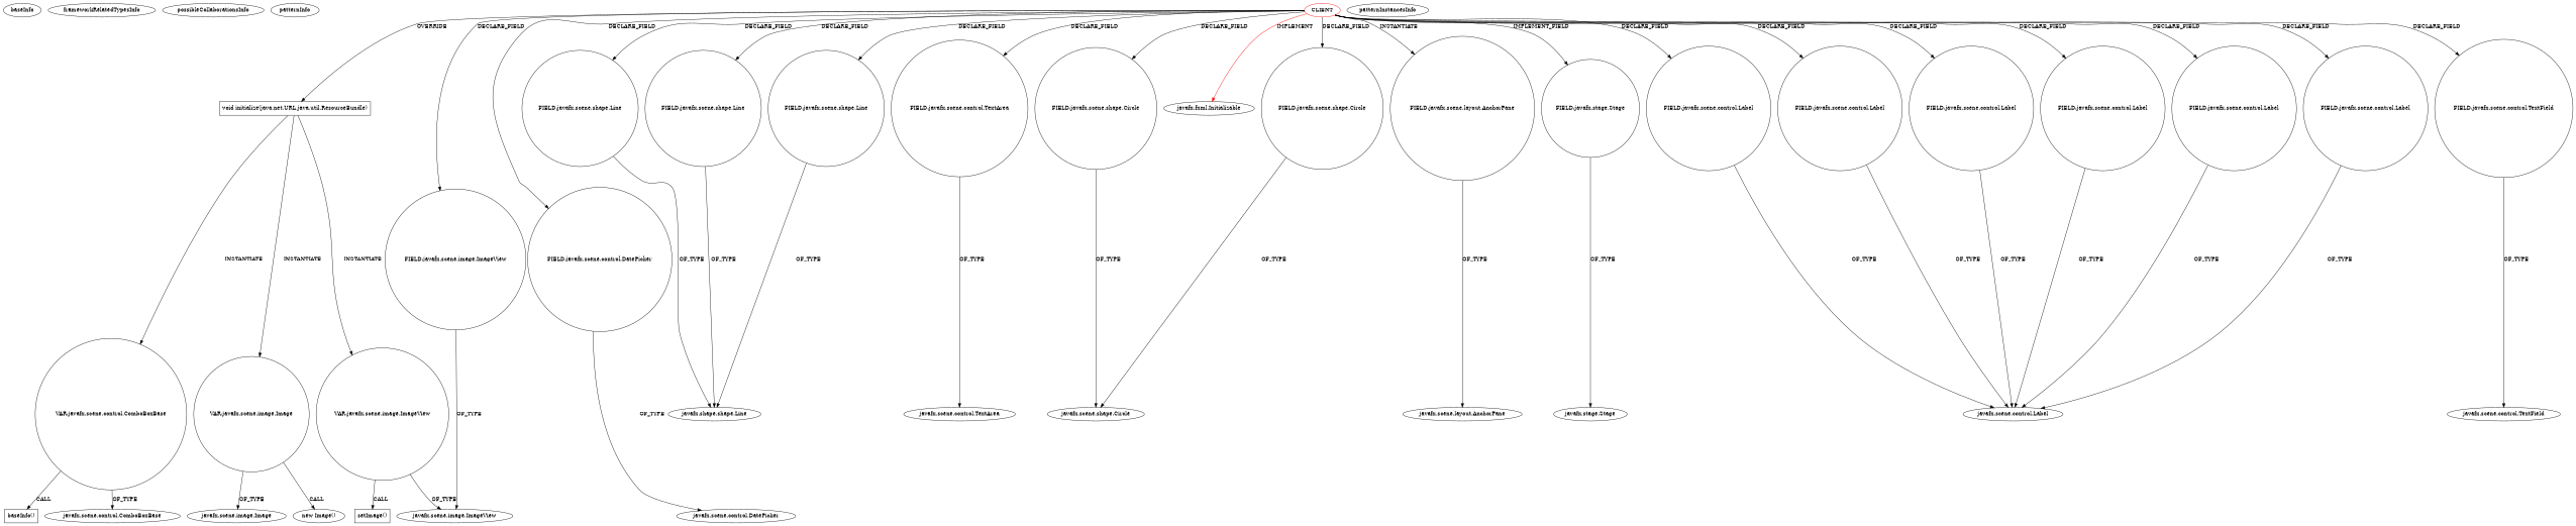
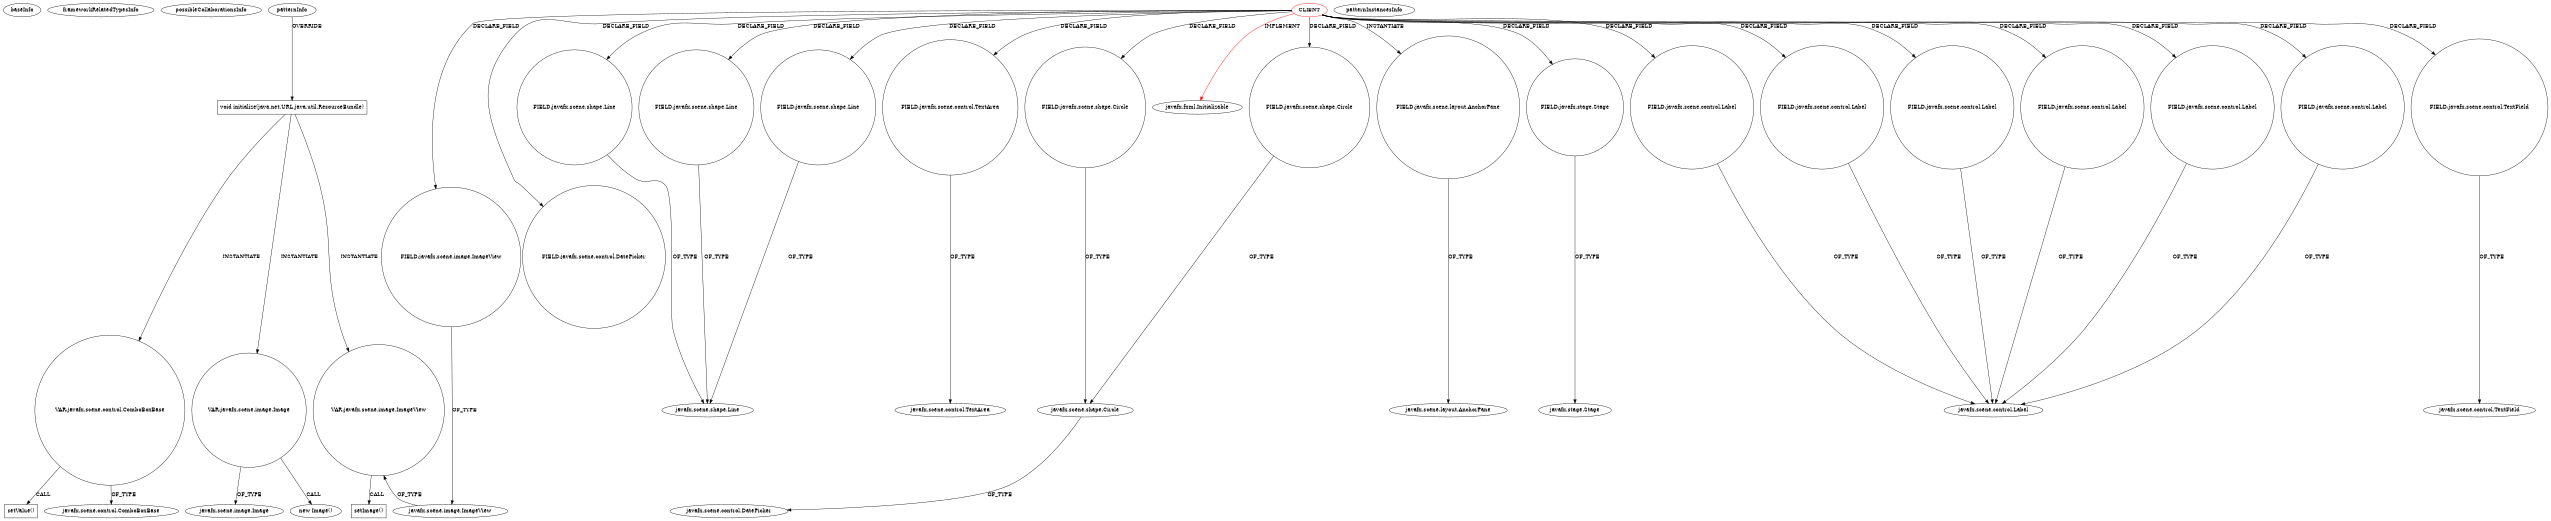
  digraph {
    node [isFrameworkType=false shape=circle vertexType=FIELD_DECLARATION]
    baseInfo [category=pattern graphId=2441 isAnonymous=false possibleRelation=false isFrameworkType="" shape="" vertexType=""]
    frameworkRelatedTypesInfo [0="javafx.fxml.Initializable" isFrameworkType="" shape="" vertexType=""]
    possibleCollaborationsInfo [isFrameworkType="" shape="" vertexType=""]
    patternInfo [frequency=2.0 patternRootClient=0 isFrameworkType="" shape="" vertexType=""]
    patternInstancesInfo [0="josesoler7-agendavital~/josesoler7-agendavital/agendavital-master/src/agendavital/vista/FXMLRegistroPreguntaTresController.java~FXMLRegistroPreguntaTresController~3376" 1="josesoler7-agendavital~/josesoler7-agendavital/agendavital-master/src/agendavital/vista/FXMLRegistroPreguntaDosController.java~FXMLRegistroPreguntaDosController~3379" isFrameworkType="" shape="" vertexType=""]
    n6 [label="FIELD:javafx.scene.control.DatePicker"]
    n7 [label="javafx.scene.control.DatePicker" vertexType=FRAMEWORK_CLASS_TYPE shape=""]
    n8 [color=red label=CLIENT vertexType=ROOT_CLIENT_CLASS_DECLARATION shape=""]
    n9 [label="FIELD:javafx.scene.shape.Circle"]
    n10 [label="FIELD:javafx.scene.shape.Circle"]
    n11 [label="FIELD:javafx.scene.shape.Line"]
    n12 [label="FIELD:javafx.scene.shape.Line"]
    n13 [label="FIELD:javafx.scene.shape.Line"]
    n14 [label="FIELD:javafx.scene.control.TextArea"]
    n15 [label="javafx.fxml.Initializable" vertexType=FRAMEWORK_INTERFACE_TYPE shape=""]
    n16 [label="void initialize(java.net.URL,java.util.ResourceBundle)" shape=box vertexType=OVERRIDING_METHOD_DECLARATION]
    n17 [label="FIELD:javafx.scene.layout.AnchorPane"]
    n18 [label="FIELD:javafx.scene.image.ImageView"]
    n19 [label="FIELD:javafx.stage.Stage"]
    n20 [label="FIELD:javafx.scene.control.Label"]
    n21 [label="FIELD:javafx.scene.control.Label"]
    n22 [label="FIELD:javafx.scene.control.Label"]
    n23 [label="FIELD:javafx.scene.control.Label"]
    n24 [label="FIELD:javafx.scene.control.Label"]
    n25 [label="FIELD:javafx.scene.control.Label"]
    n26 [label="FIELD:javafx.scene.control.TextField"]
    n27 [label="javafx.scene.shape.Circle" vertexType=FRAMEWORK_CLASS_TYPE shape=""]
-   n28 [label="javafx.shape.shape.Line" vertexType=FRAMEWORK_CLASS_TYPE shape=""]
+   n28 [label="javafx.scene.shape.Line" vertexType=FRAMEWORK_CLASS_TYPE shape=""]
    n29 [label="javafx.scene.control.TextArea" vertexType=FRAMEWORK_CLASS_TYPE shape=""]
    n30 [label="VAR:javafx.scene.control.ComboBoxBase" vertexType=VARIABLE_EXPRESION]
    n31 [label="VAR:javafx.scene.image.Image" vertexType=VARIABLE_EXPRESION]
    n32 [label="VAR:javafx.scene.image.ImageView" vertexType=VARIABLE_EXPRESION]
    n33 [label="javafx.scene.layout.AnchorPane" vertexType=FRAMEWORK_CLASS_TYPE shape=""]
    n34 [label="javafx.scene.image.ImageView" vertexType=FRAMEWORK_CLASS_TYPE shape=""]
    n35 [label="javafx.stage.Stage" vertexType=FRAMEWORK_CLASS_TYPE shape=""]
    n36 [label="javafx.scene.control.Label" vertexType=FRAMEWORK_CLASS_TYPE shape=""]
    n37 [label="javafx.scene.control.TextField" vertexType=FRAMEWORK_CLASS_TYPE shape=""]
    n38 [label="javafx.scene.control.ComboBoxBase" vertexType=FRAMEWORK_CLASS_TYPE shape=""]
-   n39 [label="baseInfo()" shape=box vertexType=INSIDE_CALL]
+   n39 [label="setValue()" shape=box vertexType=INSIDE_CALL]
    n40 [label="new Image()" vertexType=CONSTRUCTOR_CALL shape=""]
    n41 [label="javafx.scene.image.Image" vertexType=FRAMEWORK_CLASS_TYPE shape=""]
    n42 [label="setImage()" shape=box vertexType=INSIDE_CALL]
-   n6 -> n7 [label=OF_TYPE]
+   n27 -> n7 [label=OF_TYPE]
    n8 -> n6 [label=DECLARE_FIELD]
    n8 -> n9 [label=DECLARE_FIELD]
    n8 -> n10 [label=DECLARE_FIELD]
    n8 -> n11 [label=DECLARE_FIELD]
    n8 -> n12 [label=DECLARE_FIELD]
    n8 -> n13 [label=DECLARE_FIELD]
    n8 -> n14 [label=DECLARE_FIELD]
    n8 -> n15 [color=red label=IMPLEMENT]
-   n8 -> n16 [label=OVERRIDE]
+   patternInfo -> n16 [label=OVERRIDE]
    n8 -> n17 [label=INSTANTIATE]
    n8 -> n18 [label=DECLARE_FIELD]
-   n8 -> n19 [label=IMPLEMENT_FIELD]
+   n8 -> n19 [label=DECLARE_FIELD]
    n8 -> n20 [label=DECLARE_FIELD]
    n8 -> n21 [label=DECLARE_FIELD]
    n8 -> n22 [label=DECLARE_FIELD]
    n8 -> n23 [label=DECLARE_FIELD]
    n8 -> n24 [label=DECLARE_FIELD]
    n8 -> n25 [label=DECLARE_FIELD]
    n8 -> n26 [label=DECLARE_FIELD]
    n9 -> n27 [label=OF_TYPE]
    n10 -> n27 [label=OF_TYPE]
    n11 -> n28 [label=OF_TYPE]
    n12 -> n28 [label=OF_TYPE]
    n13 -> n28 [label=OF_TYPE]
    n14 -> n29 [label=OF_TYPE]
    n16 -> n30 [label=INSTANTIATE]
    n16 -> n31 [label=INSTANTIATE]
    n16 -> n32 [label=INSTANTIATE]
    n17 -> n33 [label=OF_TYPE]
    n18 -> n34 [label=OF_TYPE]
    n19 -> n35 [label=OF_TYPE]
    n20 -> n36 [label=OF_TYPE]
    n21 -> n36 [label=OF_TYPE]
    n22 -> n36 [label=OF_TYPE]
    n23 -> n36 [label=OF_TYPE]
    n24 -> n36 [label=OF_TYPE]
    n25 -> n36 [label=OF_TYPE]
    n26 -> n37 [label=OF_TYPE]
    n30 -> n38 [label=OF_TYPE]
    n30 -> n39 [label=CALL]
    n31 -> n40 [label=CALL]
    n31 -> n41 [label=OF_TYPE]
-   n32 -> n34 [label=OF_TYPE]
+   n34 -> n32 [label=OF_TYPE]
    n32 -> n42 [label=CALL]
  }
